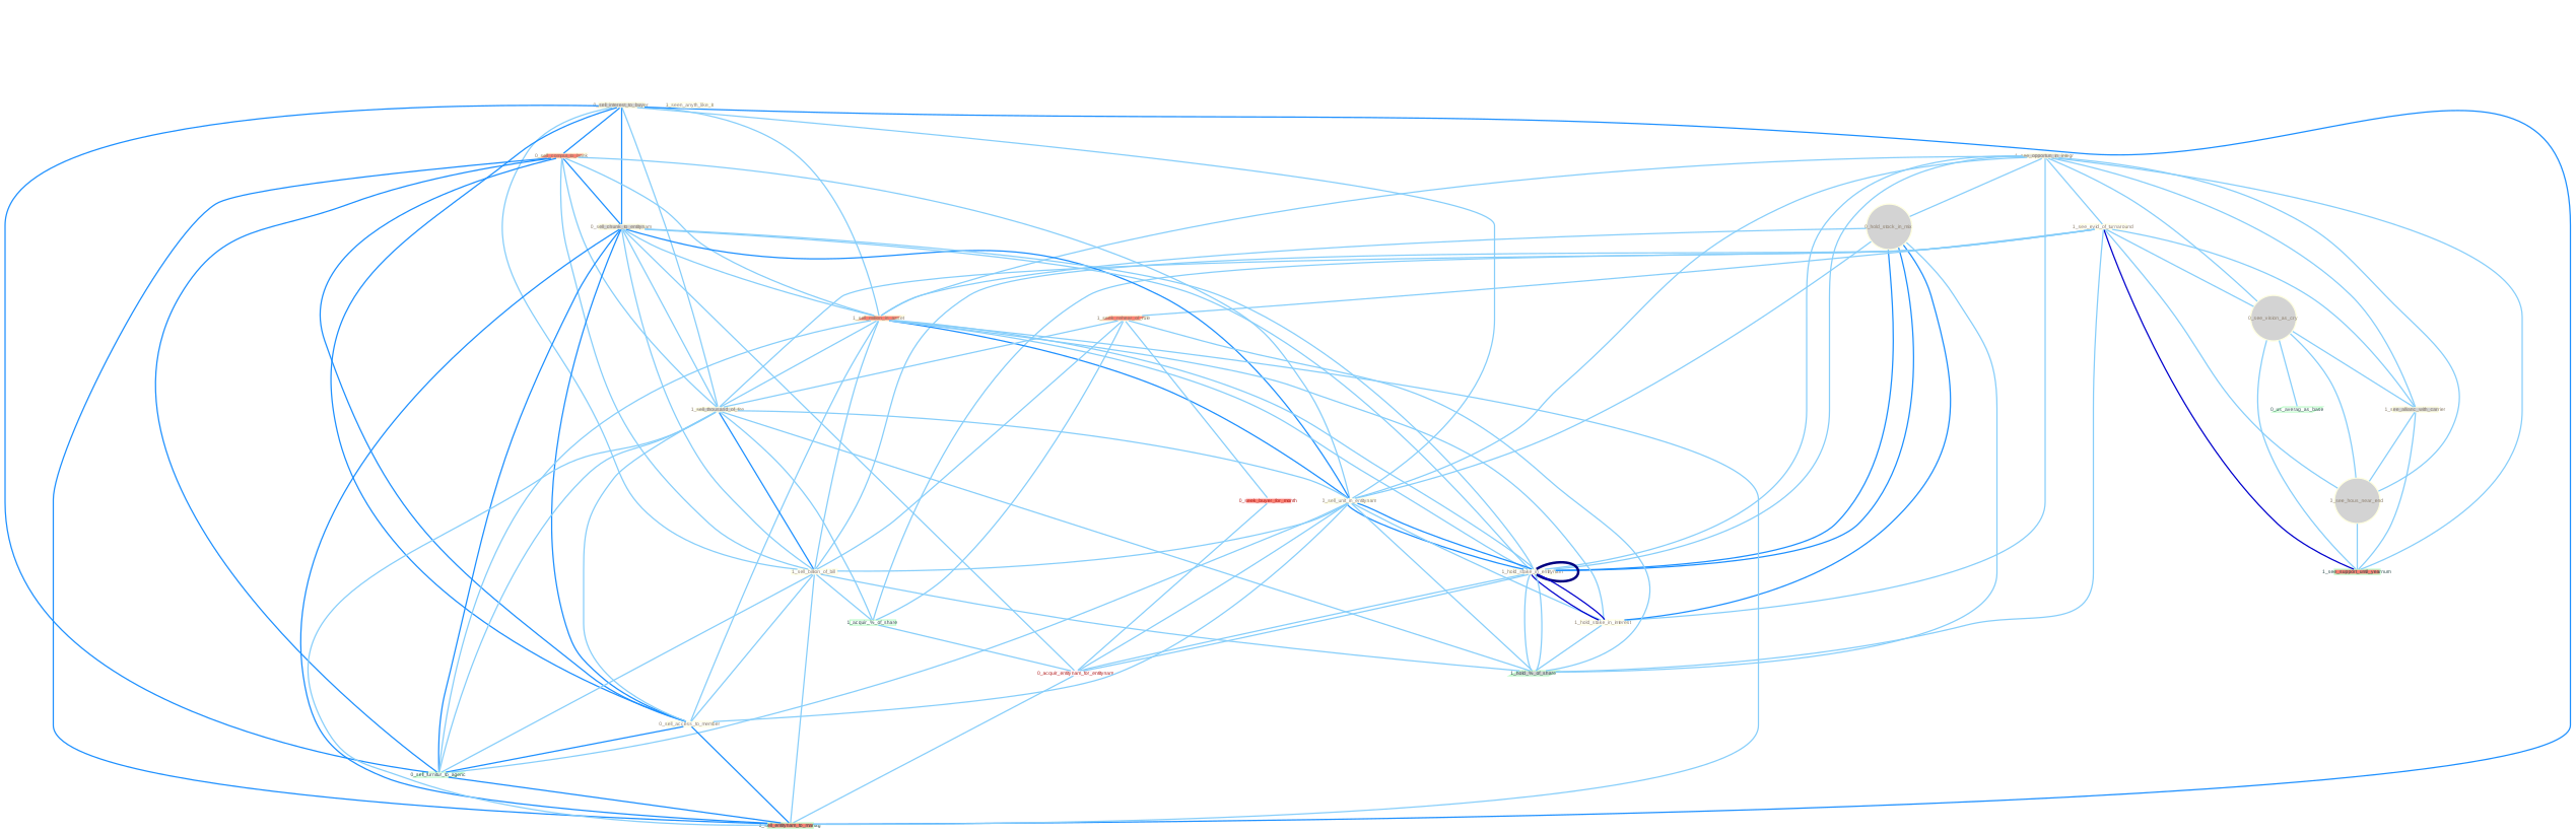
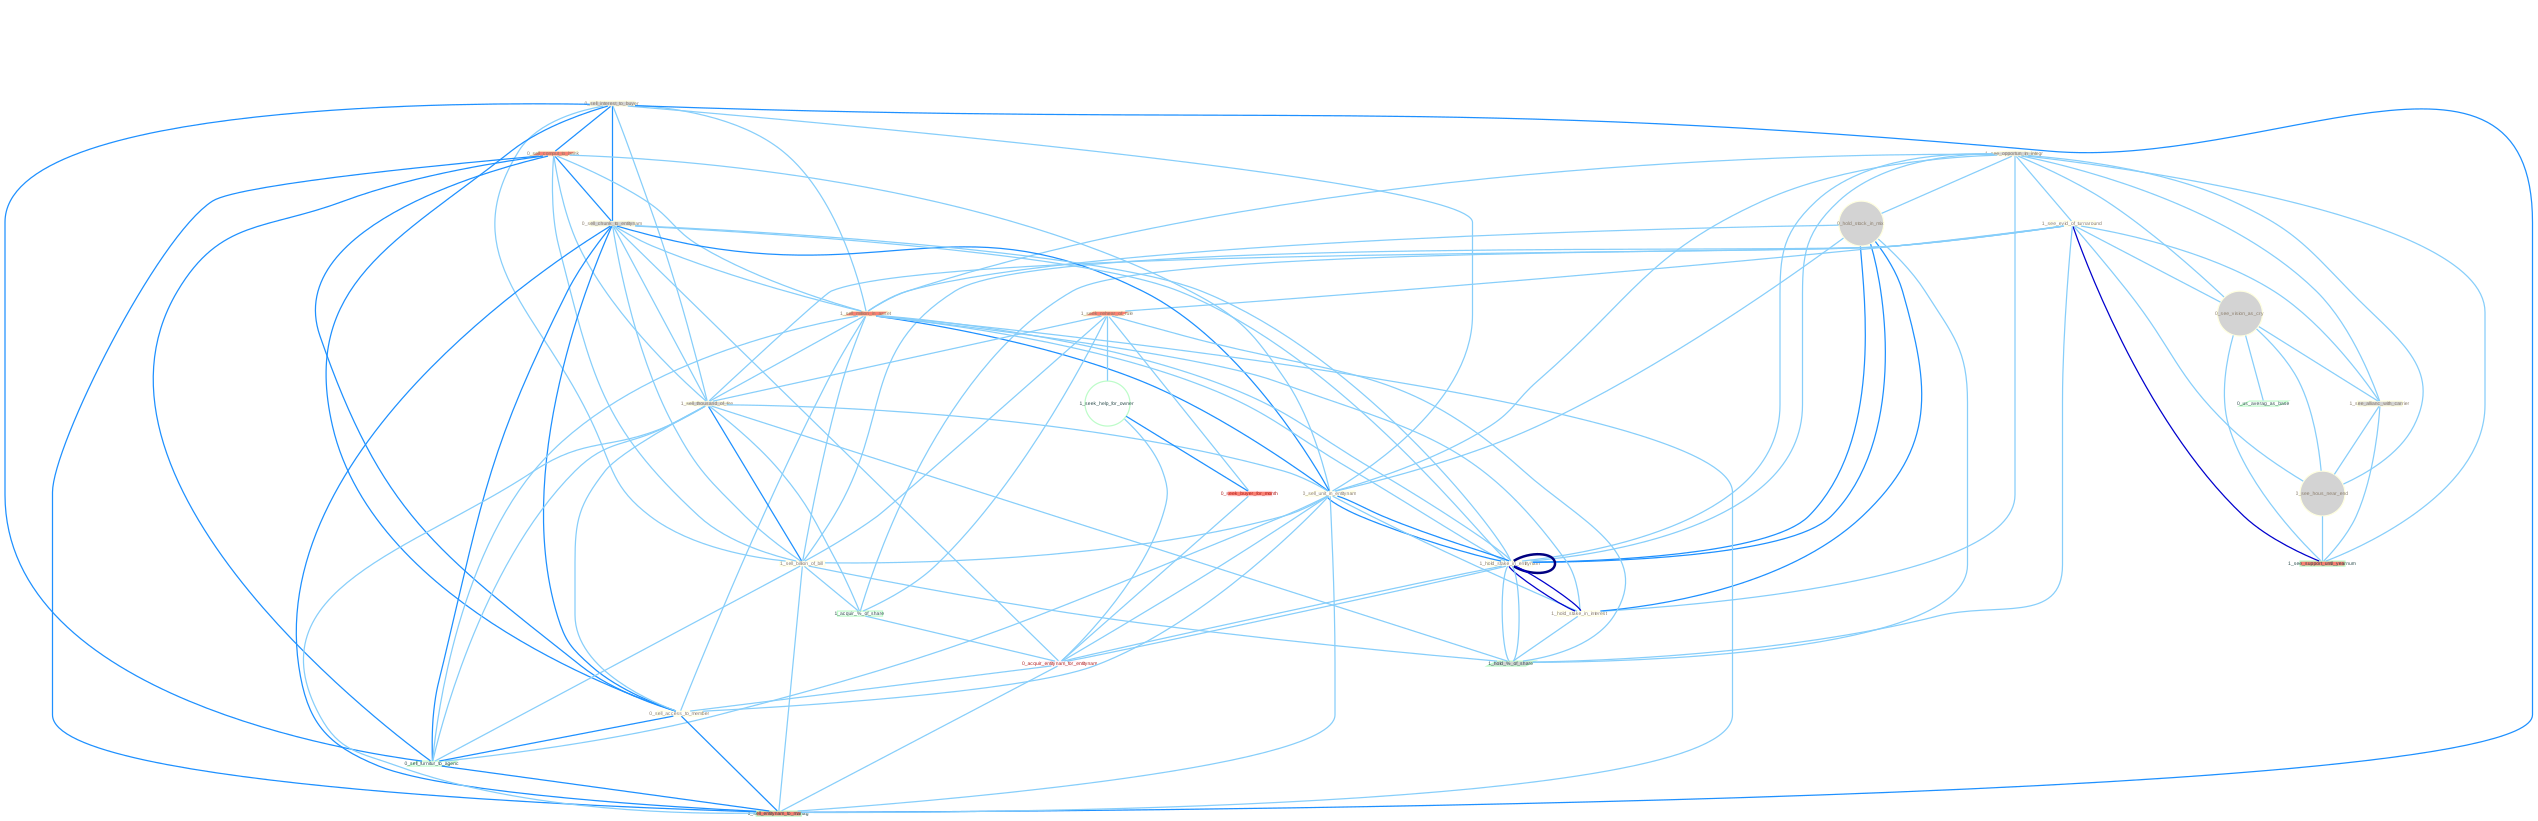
  graph {
    fontname="Liberation Sans"
    node [color="#ffffe0" fillcolor=white fixedsize=true fontcolor="#8b7d6b" fontname="Liberation Sans" fontsize=4 shape=box style=filled]
    edge [color="#87cefa" fontname="Liberation Sans" w=1]
    "0_sell_interest_to_buyer " [fillcolor=lightgrey height=.06 width=.5]
    "1_see_opportun_in_integr " [fillcolor=lightgrey height=.06 shape=ellipse width=.5]
    "0_sell_comput_to_bank " [fillcolor=salmon height=.06 shape=parallelogram width=.5]
    "0_hold_stock_in_mix " [fillcolor=lightgrey height=.06 shape=circle width=.5]
    "1_see_evid_of_turnaround " [height=.06 width=.5]
    "0_see_vision_as_cry " [fillcolor=lightgrey height=.06 shape=circle width=.5]
-   "1_seen_anyth_like_it " [height=.06 shape=ellipse width=.5]
    "0_sell_chunk_to_entitynam " [fillcolor=lightgrey height=.06 width=.5]
    "1_sell_million_in_asset " [fillcolor=salmon height=.06 shape=parallelogram width=.5]
    "1_seek_rehear_of_rule " [fillcolor=salmon height=.06 shape=parallelogram width=.5]
    "1_sell_thousand_of_tire " [fillcolor=lightgrey height=.06 shape=ellipse width=.5]
    "1_see_allianc_with_carrier " [fillcolor=lightgrey height=.06 width=.5]
    "0_sell_unit_in_entitynam " [height=.06 shape=parallelogram width=.5]
    "1_hold_stake_in_entitynam " [height=.06 width=.5]
    "1_sell_billion_of_bill " [height=.06 width=.5]
    "0_sell_access_to_member " [height=.06 width=.5]
    "1_hold_stake_in_interest " [height=.06 width=.5]
    "0_see_hous_near_end " [fillcolor=lightgrey height=.06 shape=circle width=.5]
    "0_seek_buyer_for_month " [color="#fff0f5" fillcolor=salmon fontcolor="#b22222" height=.06 width=.5]
    "0_acquir_entitynam_for_entitynam " [color="#fff0f5" fontcolor="#b22222" height=.06 shape=ellipse width=.5]
    "0_sell_furnitur_to_agenc " [color="#BDFCC9" fontcolor="#2f4f4f" height=.06 shape=parallelogram width=.5]
    "0_sell_entitynam_to_manag " [color="#BDFCC9" fillcolor=salmon fontcolor="#2f4f4f" height=.06 width=.5]
    "1_see_support_until_yearnum " [color="#BDFCC9" fillcolor=salmon fontcolor="#2f4f4f" height=.06 width=.5]
    "1_hold_%_of_share " [color="#BDFCC9" fillcolor=lightgrey fontcolor="#2f4f4f" height=.06 shape=parallelogram width=.5]
    "1_acquir_%_of_share " [color="#BDFCC9" fontcolor="#2f4f4f" height=.06 width=.5]
    "0_us_averag_as_base " [color="#BDFCC9" fontcolor="#2f4f4f" height=.06 shape=parallelogram width=.5]
+   "1_seek_help_for_owner " [color="#BDFCC9" fontcolor="#2f4f4f" height=.06 shape=circle width=.5]
    subgraph sub_1 {
      "0_sell_interest_to_buyer "
      "1_see_opportun_in_integr "
      "0_sell_comput_to_bank "
      "0_hold_stock_in_mix "
      "1_see_evid_of_turnaround "
      "0_see_vision_as_cry "
-     "1_seen_anyth_like_it "
      "0_sell_chunk_to_entitynam "
      "1_sell_million_in_asset "
      "1_seek_rehear_of_rule "
      "1_sell_thousand_of_tire "
      "1_see_allianc_with_carrier "
      "0_sell_unit_in_entitynam "
      "1_hold_stake_in_entitynam "
      "1_sell_billion_of_bill "
      "0_sell_access_to_member "
      "1_hold_stake_in_interest "
      "0_see_hous_near_end "
    }
    subgraph sub_2 {
      "0_seek_buyer_for_month "
      "0_acquir_entitynam_for_entitynam "
    }
    "0_sell_interest_to_buyer " -- "0_sell_comput_to_bank " [color="#1e90ff" w=2]
    "0_sell_interest_to_buyer " -- "0_sell_chunk_to_entitynam " [color="#1e90ff" w=2]
    "0_sell_interest_to_buyer " -- "1_sell_million_in_asset "
    "0_sell_interest_to_buyer " -- "1_sell_thousand_of_tire "
    "0_sell_interest_to_buyer " -- "0_sell_unit_in_entitynam "
    "0_sell_interest_to_buyer " -- "1_sell_billion_of_bill "
    "0_sell_interest_to_buyer " -- "0_sell_access_to_member " [color="#1e90ff" w=2]
    "0_sell_interest_to_buyer " -- "0_sell_furnitur_to_agenc " [color="#1e90ff" w=2]
    "0_sell_interest_to_buyer " -- "0_sell_entitynam_to_manag " [color="#1e90ff" w=2]
    "1_see_opportun_in_integr " -- "0_hold_stock_in_mix "
    "1_see_opportun_in_integr " -- "1_see_evid_of_turnaround "
    "1_see_opportun_in_integr " -- "0_see_vision_as_cry "
    "1_see_opportun_in_integr " -- "1_sell_million_in_asset "
    "1_see_opportun_in_integr " -- "1_see_allianc_with_carrier "
    "1_see_opportun_in_integr " -- "0_sell_unit_in_entitynam "
    "1_see_opportun_in_integr " -- "1_hold_stake_in_entitynam "
    "1_see_opportun_in_integr " -- "1_hold_stake_in_entitynam "
    "1_see_opportun_in_integr " -- "1_hold_stake_in_interest "
    "1_see_opportun_in_integr " -- "0_see_hous_near_end "
    "1_see_opportun_in_integr " -- "1_see_support_until_yearnum "
    "0_sell_comput_to_bank " -- "0_sell_chunk_to_entitynam " [color="#1e90ff" w=2]
    "0_sell_comput_to_bank " -- "1_sell_million_in_asset "
    "0_sell_comput_to_bank " -- "1_sell_thousand_of_tire "
    "0_sell_comput_to_bank " -- "0_sell_unit_in_entitynam "
    "0_sell_comput_to_bank " -- "1_sell_billion_of_bill "
    "0_sell_comput_to_bank " -- "0_sell_access_to_member " [color="#1e90ff" w=2]
    "0_sell_comput_to_bank " -- "0_sell_furnitur_to_agenc " [color="#1e90ff" w=2]
    "0_sell_comput_to_bank " -- "0_sell_entitynam_to_manag " [color="#1e90ff" w=2]
    "0_hold_stock_in_mix " -- "1_sell_million_in_asset "
    "0_hold_stock_in_mix " -- "0_sell_unit_in_entitynam "
    "0_hold_stock_in_mix " -- "1_hold_stake_in_entitynam " [color="#1e90ff" w=2]
    "0_hold_stock_in_mix " -- "1_hold_stake_in_entitynam " [color="#1e90ff" w=2]
    "0_hold_stock_in_mix " -- "1_hold_stake_in_interest " [color="#1e90ff" w=2]
    "0_hold_stock_in_mix " -- "1_hold_%_of_share "
    "1_see_evid_of_turnaround " -- "0_see_vision_as_cry "
    "1_see_evid_of_turnaround " -- "1_seek_rehear_of_rule "
    "1_see_evid_of_turnaround " -- "1_sell_thousand_of_tire "
    "1_see_evid_of_turnaround " -- "1_see_allianc_with_carrier "
    "1_see_evid_of_turnaround " -- "1_sell_billion_of_bill "
    "1_see_evid_of_turnaround " -- "0_see_hous_near_end "
    "1_see_evid_of_turnaround " -- "1_see_support_until_yearnum " [color="#0000cd"]
    "1_see_evid_of_turnaround " -- "1_hold_%_of_share "
    "1_see_evid_of_turnaround " -- "1_acquir_%_of_share "
    "0_see_vision_as_cry " -- "1_see_allianc_with_carrier "
    "0_see_vision_as_cry " -- "0_see_hous_near_end "
    "0_see_vision_as_cry " -- "1_see_support_until_yearnum "
    "0_see_vision_as_cry " -- "0_us_averag_as_base "
    "0_sell_chunk_to_entitynam " -- "1_sell_million_in_asset "
    "0_sell_chunk_to_entitynam " -- "1_sell_thousand_of_tire "
    "0_sell_chunk_to_entitynam " -- "0_sell_unit_in_entitynam " [color="#1e90ff" w=2]
    "0_sell_chunk_to_entitynam " -- "1_hold_stake_in_entitynam "
    "0_sell_chunk_to_entitynam " -- "1_hold_stake_in_entitynam "
    "0_sell_chunk_to_entitynam " -- "1_sell_billion_of_bill "
    "0_sell_chunk_to_entitynam " -- "0_sell_access_to_member " [color="#1e90ff" w=2]
    "0_sell_chunk_to_entitynam " -- "0_acquir_entitynam_for_entitynam "
    "0_sell_chunk_to_entitynam " -- "0_sell_furnitur_to_agenc " [color="#1e90ff" w=2]
    "0_sell_chunk_to_entitynam " -- "0_sell_entitynam_to_manag " [color="#1e90ff" w=2]
    "1_sell_million_in_asset " -- "1_sell_thousand_of_tire "
    "1_sell_million_in_asset " -- "0_sell_unit_in_entitynam " [color="#1e90ff" w=2]
    "1_sell_million_in_asset " -- "1_hold_stake_in_entitynam "
    "1_sell_million_in_asset " -- "1_hold_stake_in_entitynam "
    "1_sell_million_in_asset " -- "1_sell_billion_of_bill "
    "1_sell_million_in_asset " -- "0_sell_access_to_member "
    "1_sell_million_in_asset " -- "1_hold_stake_in_interest "
    "1_sell_million_in_asset " -- "0_sell_furnitur_to_agenc "
    "1_sell_million_in_asset " -- "0_sell_entitynam_to_manag "
    "1_seek_rehear_of_rule " -- "1_sell_thousand_of_tire "
    "1_seek_rehear_of_rule " -- "1_sell_billion_of_bill "
    "1_seek_rehear_of_rule " -- "0_seek_buyer_for_month "
    "1_seek_rehear_of_rule " -- "1_hold_%_of_share "
    "1_seek_rehear_of_rule " -- "1_acquir_%_of_share "
+   "1_seek_rehear_of_rule " -- "1_seek_help_for_owner "
    "1_sell_thousand_of_tire " -- "0_sell_unit_in_entitynam "
    "1_sell_thousand_of_tire " -- "1_sell_billion_of_bill " [color="#1e90ff" w=2]
    "1_sell_thousand_of_tire " -- "0_sell_access_to_member "
    "1_sell_thousand_of_tire " -- "0_sell_furnitur_to_agenc "
    "1_sell_thousand_of_tire " -- "0_sell_entitynam_to_manag "
    "1_sell_thousand_of_tire " -- "1_hold_%_of_share "
    "1_sell_thousand_of_tire " -- "1_acquir_%_of_share "
    "1_see_allianc_with_carrier " -- "0_see_hous_near_end "
    "1_see_allianc_with_carrier " -- "1_see_support_until_yearnum "
    "0_sell_unit_in_entitynam " -- "1_hold_stake_in_entitynam " [color="#1e90ff" w=2]
    "0_sell_unit_in_entitynam " -- "1_hold_stake_in_entitynam " [color="#1e90ff" w=2]
    "0_sell_unit_in_entitynam " -- "1_sell_billion_of_bill "
    "0_sell_unit_in_entitynam " -- "0_sell_access_to_member "
    "0_sell_unit_in_entitynam " -- "1_hold_stake_in_interest "
    "0_sell_unit_in_entitynam " -- "0_acquir_entitynam_for_entitynam "
    "0_sell_unit_in_entitynam " -- "0_sell_furnitur_to_agenc "
-   "0_sell_unit_in_entitynam " -- "1_hold_%_of_share "
+   "0_sell_unit_in_entitynam " -- "0_sell_entitynam_to_manag "
    "1_hold_stake_in_entitynam " -- "1_hold_stake_in_entitynam " [color="#000080" style=bold w=4]
    "1_hold_stake_in_entitynam " -- "1_hold_stake_in_interest " [color="#0000cd" w=3]
    "1_hold_stake_in_entitynam " -- "0_acquir_entitynam_for_entitynam "
    "1_hold_stake_in_entitynam " -- "0_acquir_entitynam_for_entitynam "
    "1_hold_stake_in_entitynam " -- "1_hold_%_of_share "
-   "1_sell_billion_of_bill " -- "0_sell_access_to_member "
+   "0_acquir_entitynam_for_entitynam " -- "0_sell_access_to_member "
    "1_sell_billion_of_bill " -- "0_sell_furnitur_to_agenc "
    "1_sell_billion_of_bill " -- "0_sell_entitynam_to_manag "
    "1_sell_billion_of_bill " -- "1_hold_%_of_share "
    "1_sell_billion_of_bill " -- "1_acquir_%_of_share "
    "0_sell_access_to_member " -- "0_sell_furnitur_to_agenc " [color="#1e90ff" w=2]
    "0_sell_access_to_member " -- "0_sell_entitynam_to_manag " [color="#1e90ff" w=2]
    "1_hold_stake_in_interest " -- "1_hold_stake_in_entitynam " [color="#0000cd" w=3]
    "1_hold_stake_in_interest " -- "1_hold_%_of_share "
    "0_see_hous_near_end " -- "1_see_support_until_yearnum "
    "0_seek_buyer_for_month " -- "0_acquir_entitynam_for_entitynam "
    "0_sell_furnitur_to_agenc " -- "0_sell_entitynam_to_manag " [color="#1e90ff" w=2]
    "0_sell_entitynam_to_manag " -- "0_acquir_entitynam_for_entitynam "
    "1_hold_%_of_share " -- "1_hold_stake_in_entitynam "
    "1_acquir_%_of_share " -- "0_acquir_entitynam_for_entitynam "
+   "1_seek_help_for_owner " -- "0_seek_buyer_for_month " [color="#1e90ff" w=2]
+   "1_seek_help_for_owner " -- "0_acquir_entitynam_for_entitynam "
  }
